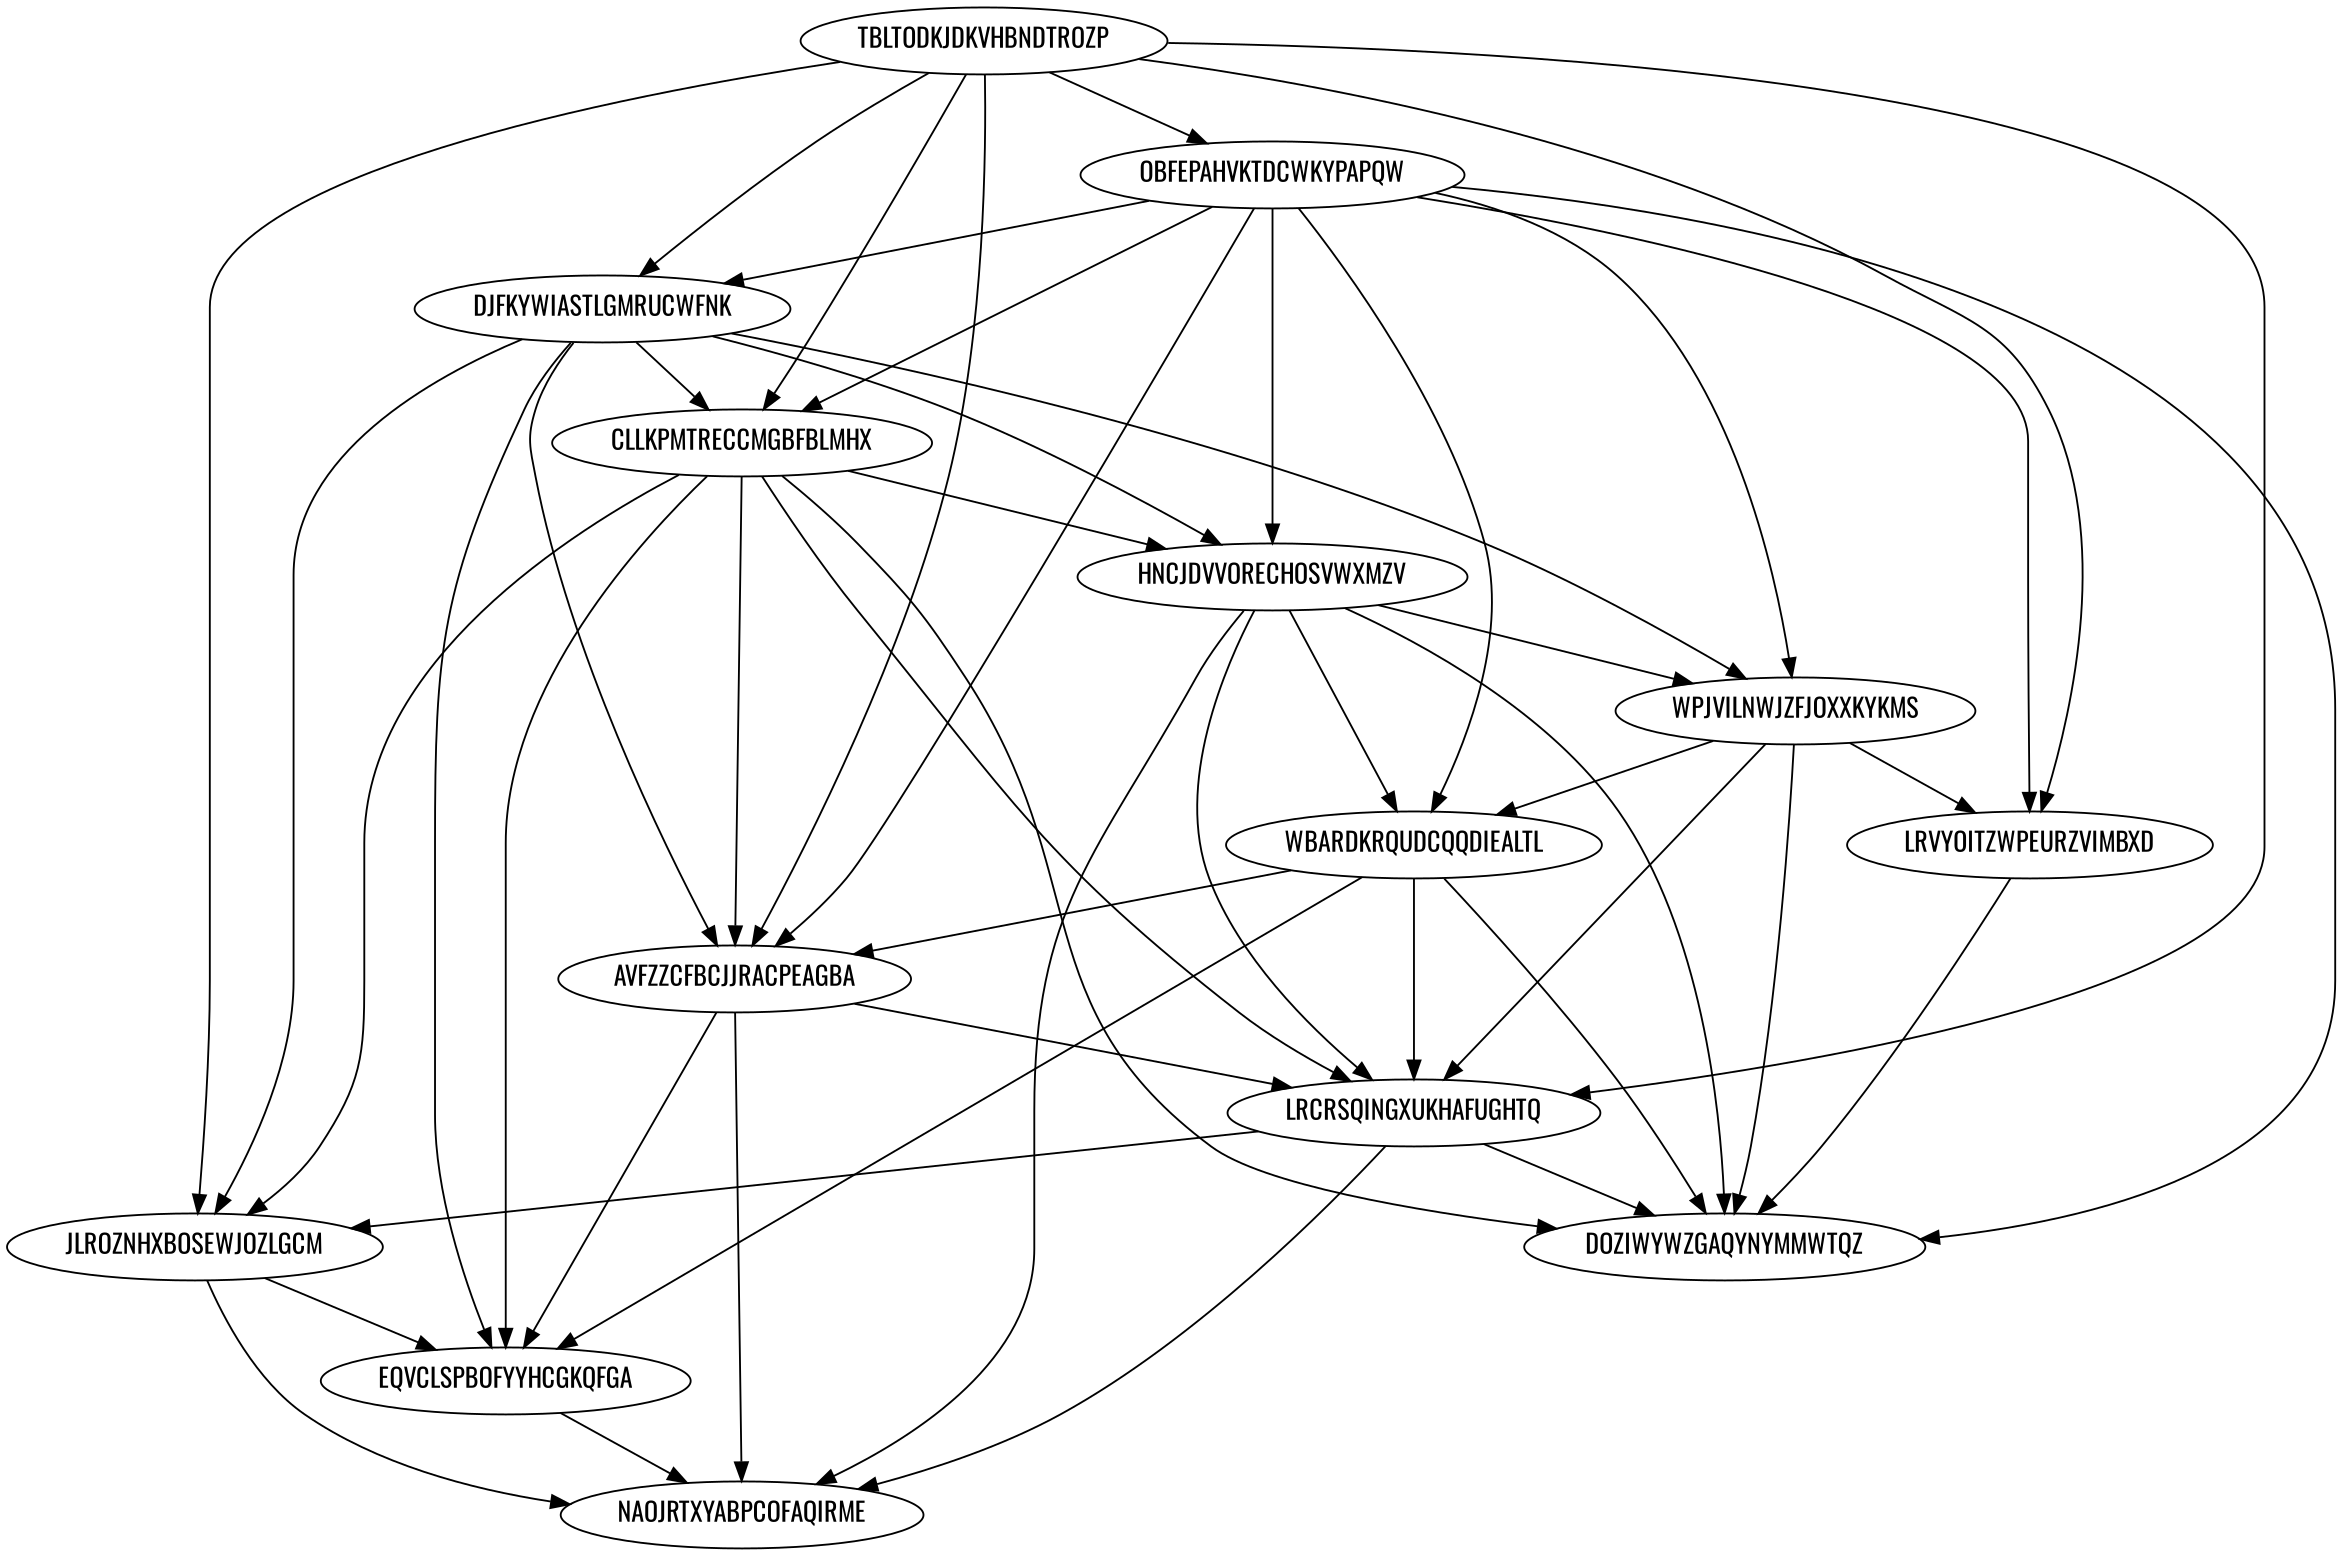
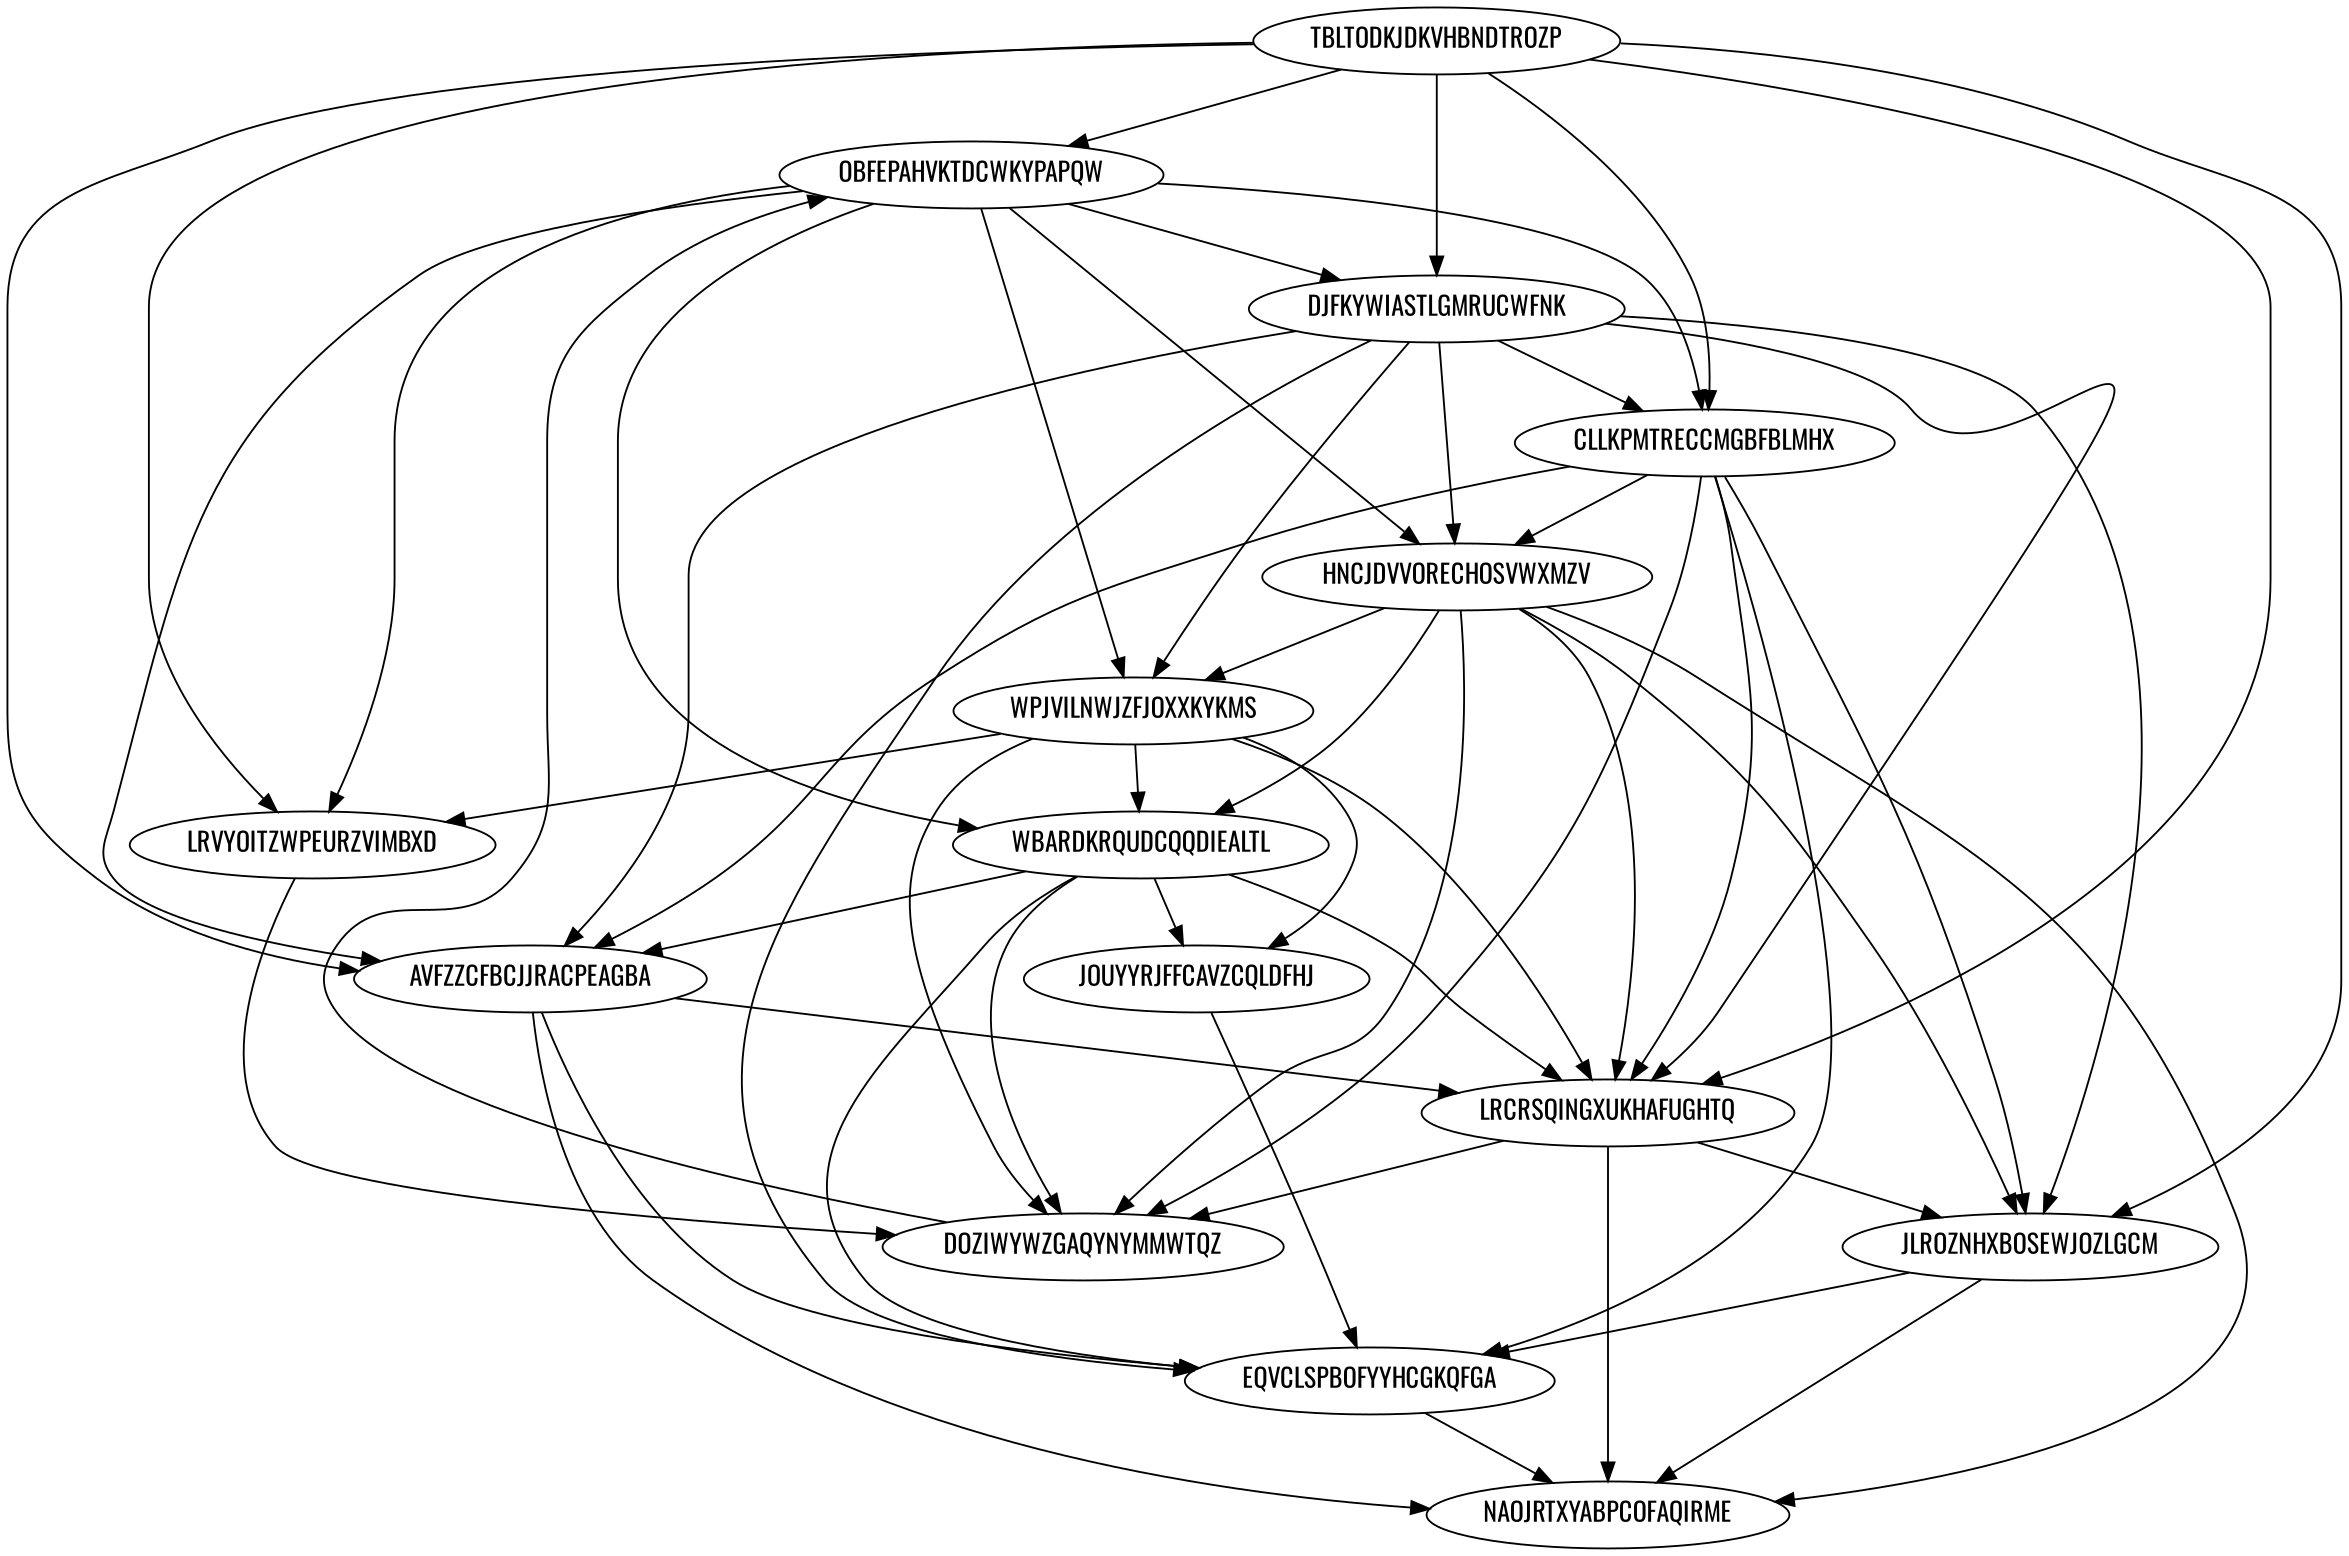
  digraph {
    fontname=Oswald
    node [Weight=17 fontname=Oswald]
    edge [Weight=13 fontname=Oswald]
    TBLTODKJDKVHBNDTROZP [Weight=20]
    OBFEPAHVKTDCWKYPAPQW [Weight=15]
    DJFKYWIASTLGMRUCWFNK [Weight=18]
    CLLKPMTRECCMGBFBLMHX [Weight=10]
    LRVYOITZWPEURZVIMBXD
    AVFZZCFBCJJRACPEAGBA [Weight=13]
    LRCRSQINGXUKHAFUGHTQ [Weight=16]
    JLROZNHXBOSEWJOZLGCM [Weight=12]
    WPJVILNWJZFJOXXKYKMS [Weight=13]
    HNCJDVVORECHOSVWXMZV [Weight=11]
    WBARDKRQUDCQQDIEALTL
    DOZIWYWZGAQYNYMMWTQZ [Weight=20]
    EQVCLSPBOFYYHCGKQFGA
+   JOUYYRJFFCAVZCQLDFHJ [Weight=18]
    NAOJRTXYABPCOFAQIRME
    TBLTODKJDKVHBNDTROZP -> OBFEPAHVKTDCWKYPAPQW [Weight=10]
    TBLTODKJDKVHBNDTROZP -> DJFKYWIASTLGMRUCWFNK [Weight=18]
    TBLTODKJDKVHBNDTROZP -> CLLKPMTRECCMGBFBLMHX [Weight=12]
    TBLTODKJDKVHBNDTROZP -> LRVYOITZWPEURZVIMBXD [Weight=17]
    TBLTODKJDKVHBNDTROZP -> AVFZZCFBCJJRACPEAGBA [Weight=17]
    TBLTODKJDKVHBNDTROZP -> LRCRSQINGXUKHAFUGHTQ [Weight=19]
    TBLTODKJDKVHBNDTROZP -> JLROZNHXBOSEWJOZLGCM [Weight=12]
    OBFEPAHVKTDCWKYPAPQW -> DJFKYWIASTLGMRUCWFNK [Weight=16]
    OBFEPAHVKTDCWKYPAPQW -> CLLKPMTRECCMGBFBLMHX [Weight=14]
    OBFEPAHVKTDCWKYPAPQW -> LRVYOITZWPEURZVIMBXD
    OBFEPAHVKTDCWKYPAPQW -> AVFZZCFBCJJRACPEAGBA
    OBFEPAHVKTDCWKYPAPQW -> WPJVILNWJZFJOXXKYKMS [Weight=17]
    OBFEPAHVKTDCWKYPAPQW -> HNCJDVVORECHOSVWXMZV [Weight=17]
    OBFEPAHVKTDCWKYPAPQW -> WBARDKRQUDCQQDIEALTL [Weight=14]
-   OBFEPAHVKTDCWKYPAPQW -> DOZIWYWZGAQYNYMMWTQZ
+   DOZIWYWZGAQYNYMMWTQZ -> OBFEPAHVKTDCWKYPAPQW
    DJFKYWIASTLGMRUCWFNK -> CLLKPMTRECCMGBFBLMHX [Weight=15]
    DJFKYWIASTLGMRUCWFNK -> AVFZZCFBCJJRACPEAGBA [Weight=16]
+   DJFKYWIASTLGMRUCWFNK -> LRCRSQINGXUKHAFUGHTQ [Weight=15]
    DJFKYWIASTLGMRUCWFNK -> JLROZNHXBOSEWJOZLGCM [Weight=18]
    DJFKYWIASTLGMRUCWFNK -> WPJVILNWJZFJOXXKYKMS [Weight=10]
    DJFKYWIASTLGMRUCWFNK -> HNCJDVVORECHOSVWXMZV
    DJFKYWIASTLGMRUCWFNK -> EQVCLSPBOFYYHCGKQFGA [Weight=12]
    CLLKPMTRECCMGBFBLMHX -> AVFZZCFBCJJRACPEAGBA [Weight=18]
    CLLKPMTRECCMGBFBLMHX -> LRCRSQINGXUKHAFUGHTQ [Weight=20]
    CLLKPMTRECCMGBFBLMHX -> JLROZNHXBOSEWJOZLGCM [Weight=19]
    CLLKPMTRECCMGBFBLMHX -> HNCJDVVORECHOSVWXMZV
    CLLKPMTRECCMGBFBLMHX -> DOZIWYWZGAQYNYMMWTQZ [Weight=14]
    CLLKPMTRECCMGBFBLMHX -> EQVCLSPBOFYYHCGKQFGA [Weight=20]
    LRVYOITZWPEURZVIMBXD -> DOZIWYWZGAQYNYMMWTQZ [Weight=19]
    AVFZZCFBCJJRACPEAGBA -> LRCRSQINGXUKHAFUGHTQ [Weight=15]
    AVFZZCFBCJJRACPEAGBA -> EQVCLSPBOFYYHCGKQFGA [Weight=10]
    AVFZZCFBCJJRACPEAGBA -> NAOJRTXYABPCOFAQIRME [Weight=11]
    LRCRSQINGXUKHAFUGHTQ -> JLROZNHXBOSEWJOZLGCM [Weight=15]
    LRCRSQINGXUKHAFUGHTQ -> DOZIWYWZGAQYNYMMWTQZ [Weight=16]
    LRCRSQINGXUKHAFUGHTQ -> NAOJRTXYABPCOFAQIRME [Weight=14]
    JLROZNHXBOSEWJOZLGCM -> EQVCLSPBOFYYHCGKQFGA [Weight=16]
    JLROZNHXBOSEWJOZLGCM -> NAOJRTXYABPCOFAQIRME
    WPJVILNWJZFJOXXKYKMS -> LRVYOITZWPEURZVIMBXD
    WPJVILNWJZFJOXXKYKMS -> LRCRSQINGXUKHAFUGHTQ [Weight=10]
    WPJVILNWJZFJOXXKYKMS -> WBARDKRQUDCQQDIEALTL [Weight=19]
    WPJVILNWJZFJOXXKYKMS -> DOZIWYWZGAQYNYMMWTQZ [Weight=12]
+   WPJVILNWJZFJOXXKYKMS -> JOUYYRJFFCAVZCQLDFHJ [Weight=11]
    HNCJDVVORECHOSVWXMZV -> LRCRSQINGXUKHAFUGHTQ [Weight=19]
+   HNCJDVVORECHOSVWXMZV -> JLROZNHXBOSEWJOZLGCM [Weight=18]
    HNCJDVVORECHOSVWXMZV -> WPJVILNWJZFJOXXKYKMS
    HNCJDVVORECHOSVWXMZV -> WBARDKRQUDCQQDIEALTL [Weight=15]
    HNCJDVVORECHOSVWXMZV -> DOZIWYWZGAQYNYMMWTQZ [Weight=11]
    HNCJDVVORECHOSVWXMZV -> NAOJRTXYABPCOFAQIRME [Weight=10]
    WBARDKRQUDCQQDIEALTL -> AVFZZCFBCJJRACPEAGBA [Weight=15]
    WBARDKRQUDCQQDIEALTL -> LRCRSQINGXUKHAFUGHTQ [Weight=14]
    WBARDKRQUDCQQDIEALTL -> DOZIWYWZGAQYNYMMWTQZ [Weight=15]
    WBARDKRQUDCQQDIEALTL -> EQVCLSPBOFYYHCGKQFGA [Weight=11]
+   WBARDKRQUDCQQDIEALTL -> JOUYYRJFFCAVZCQLDFHJ [Weight=11]
    EQVCLSPBOFYYHCGKQFGA -> NAOJRTXYABPCOFAQIRME [Weight=10]
+   JOUYYRJFFCAVZCQLDFHJ -> EQVCLSPBOFYYHCGKQFGA [Weight=14]
  }
